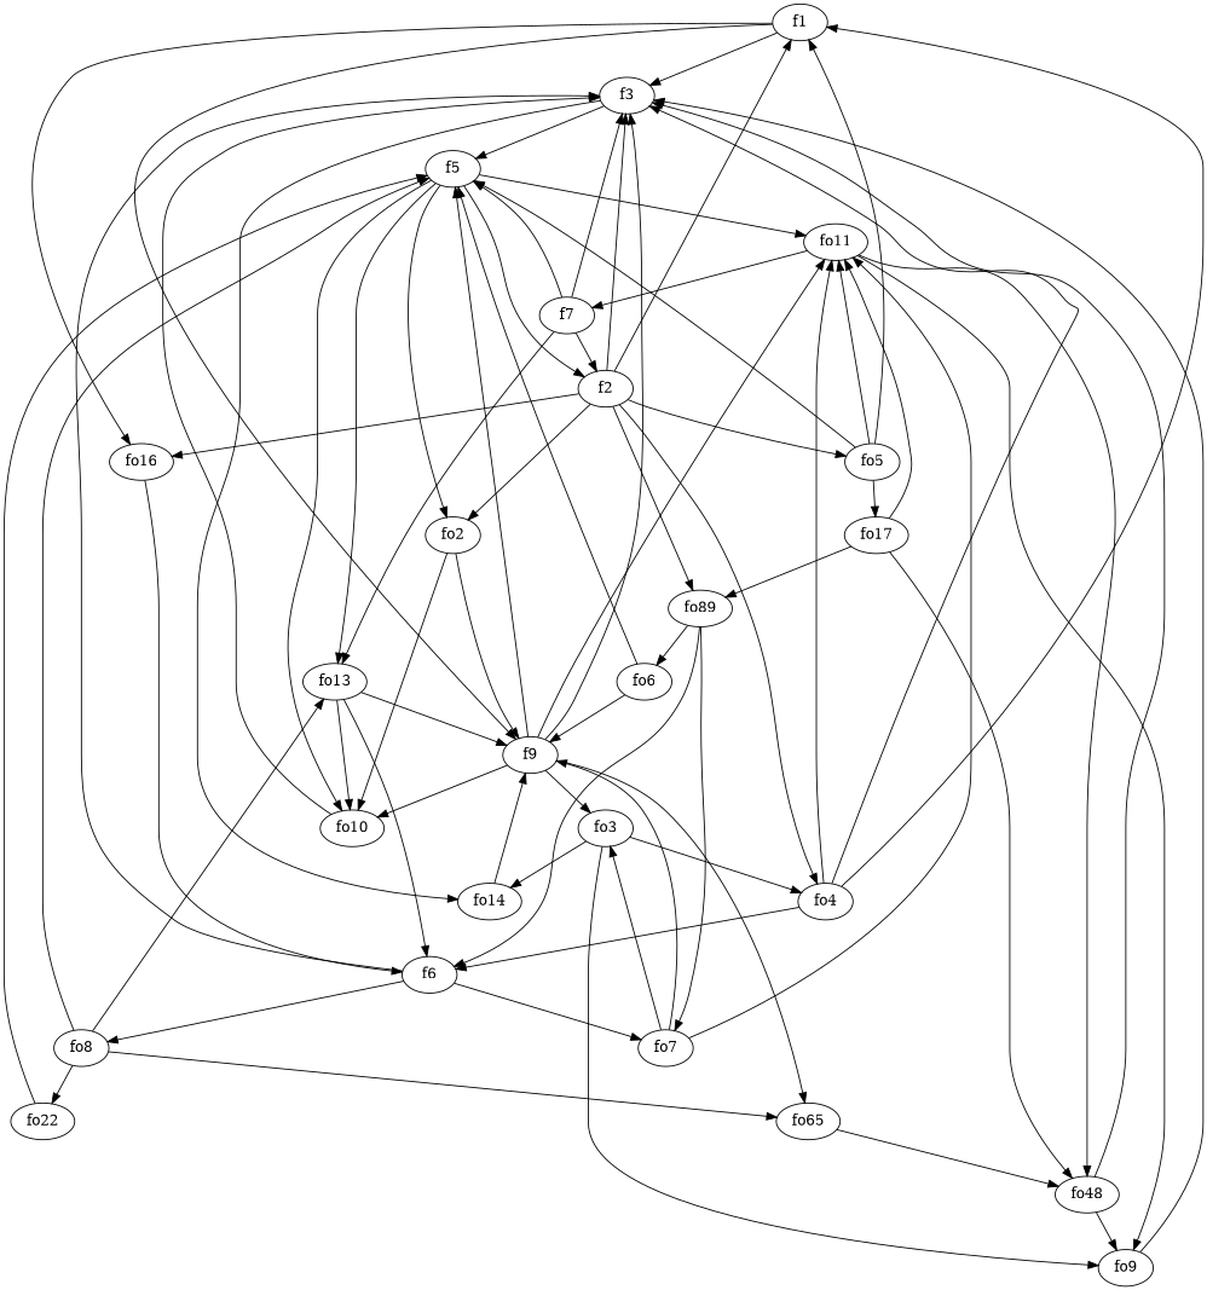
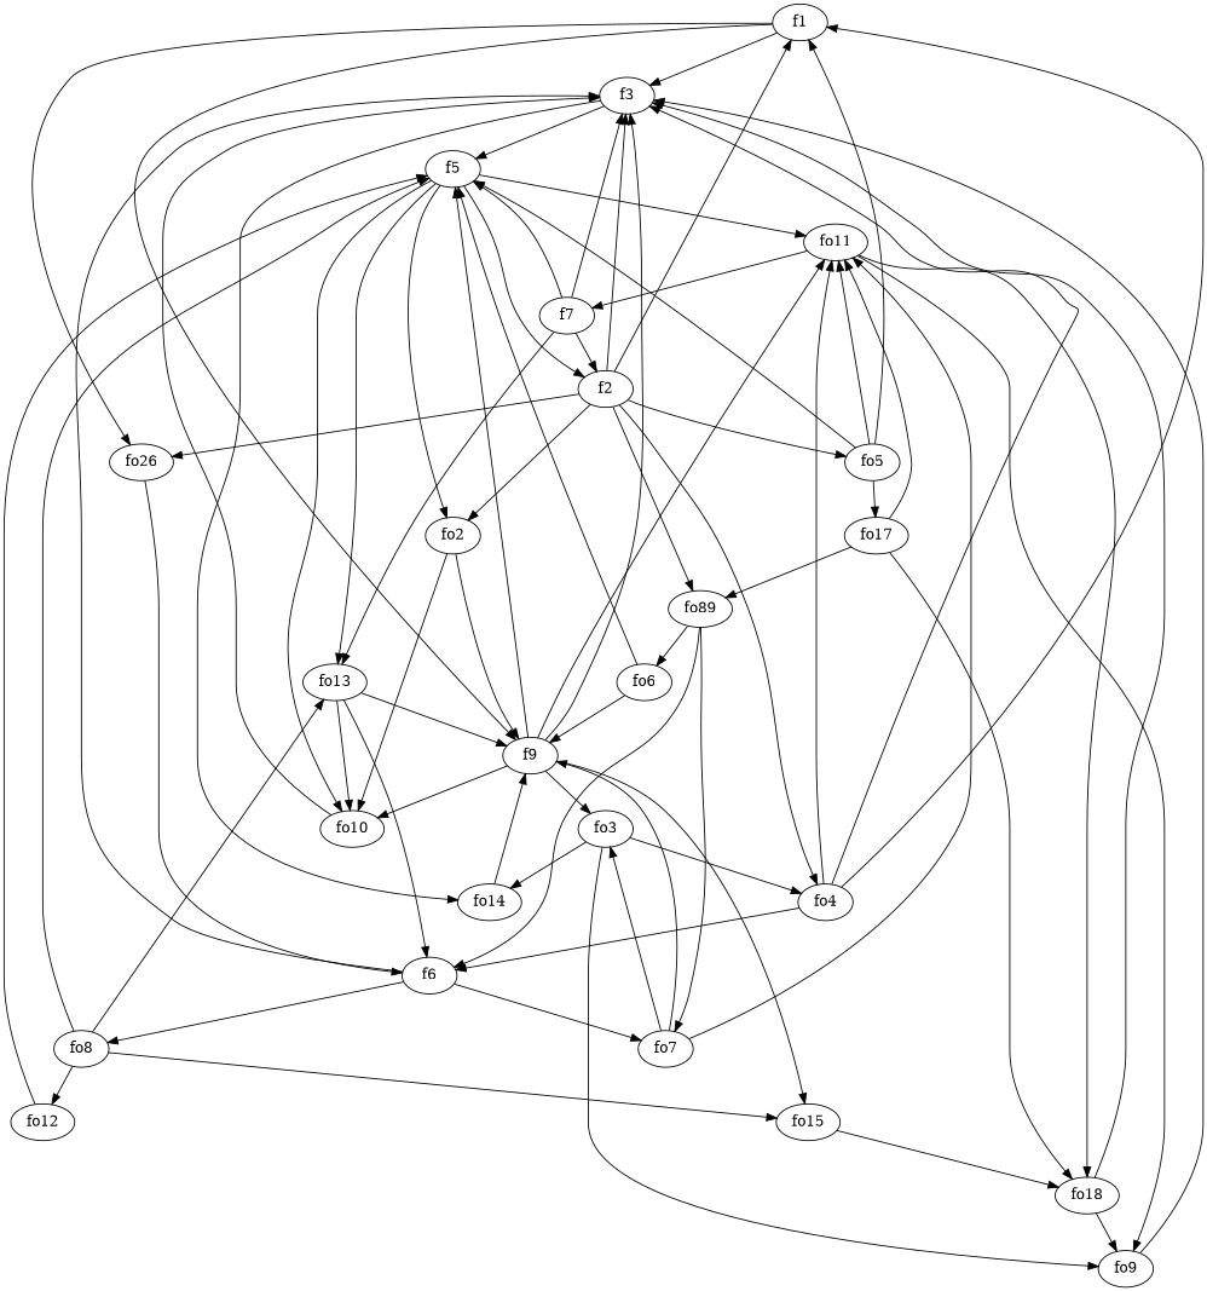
  strict digraph {
    edge [weight=2]
    f1
    f3
    n3 [label=f9]
-   fo16
+   fo16 [label=fo26]
    f5
    fo14
    fo3
    fo10
    fo11
-   fo15 [label=fo65]
+   fo15
    f6
    f2
    fo2
    fo4
    fo5
    n16 [label=fo89]
    fo17
    fo7
    fo6
    fo13
-   fo12 [label=fo22]
+   fo12
    fo9
    f7
-   fo18 [label=fo48]
+   fo18
    fo8
    f1 -> f3
    f1 -> n3
    f1 -> fo16
    f3 -> f5
    f3 -> fo14
    n3 -> f3
    n3 -> f5
    n3 -> fo3
    n3 -> fo10
    n3 -> fo11
    n3 -> fo15
    fo16 -> f6
    f5 -> fo10
    f5 -> fo11
    f5 -> f2
    f5 -> fo2
    f5 -> fo13
    fo14 -> n3
    fo3 -> fo14
    fo3 -> fo4
    fo3 -> fo9
    fo10 -> f3
    fo11 -> fo9
    fo11 -> f7
    fo11 -> fo18
    fo15 -> fo18
    f6 -> f3
    f6 -> fo7
    f6 -> fo8
    f2 -> f1
    f2 -> f3
    f2 -> fo16
    f2 -> fo2
    f2 -> fo4
    f2 -> fo5
    f2 -> n16
    fo2 -> n3
    fo2 -> fo10
    fo4 -> f1
    fo4 -> f3
    fo4 -> fo11
    fo4 -> f6
    fo5 -> f1
    fo5 -> f5
    fo5 -> fo11
    fo5 -> fo17
    n16 -> f6
    n16 -> fo7
    n16 -> fo6
    fo17 -> fo11
    fo17 -> n16
    fo17 -> fo18
    fo7 -> n3
    fo7 -> fo3
    fo7 -> fo11
    fo6 -> n3
    fo6 -> f5
    fo13 -> n3
    fo13 -> fo10
    fo13 -> f6
    fo12 -> f5
    fo9 -> f3
    f7 -> f3
    f7 -> f5
    f7 -> f2
    f7 -> fo13
    fo18 -> f3
    fo18 -> fo9
    fo8 -> f5
    fo8 -> fo15
    fo8 -> fo13
    fo8 -> fo12
  }
